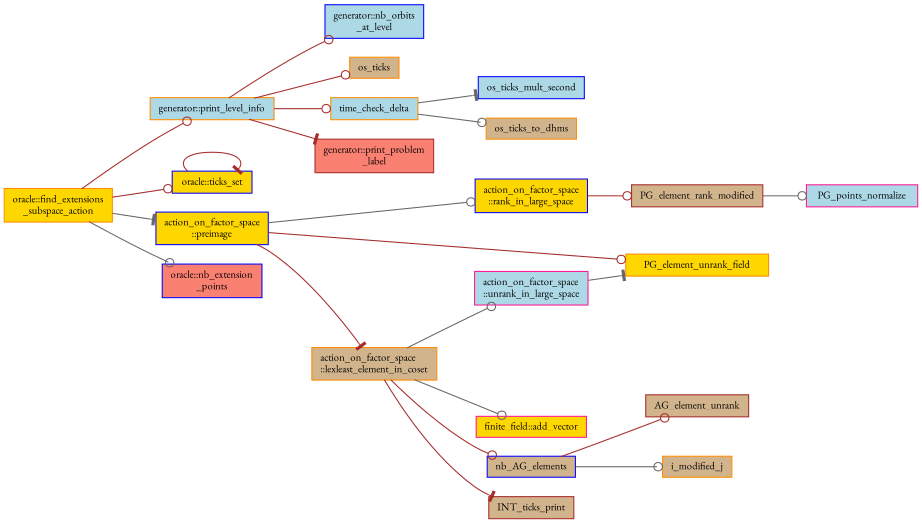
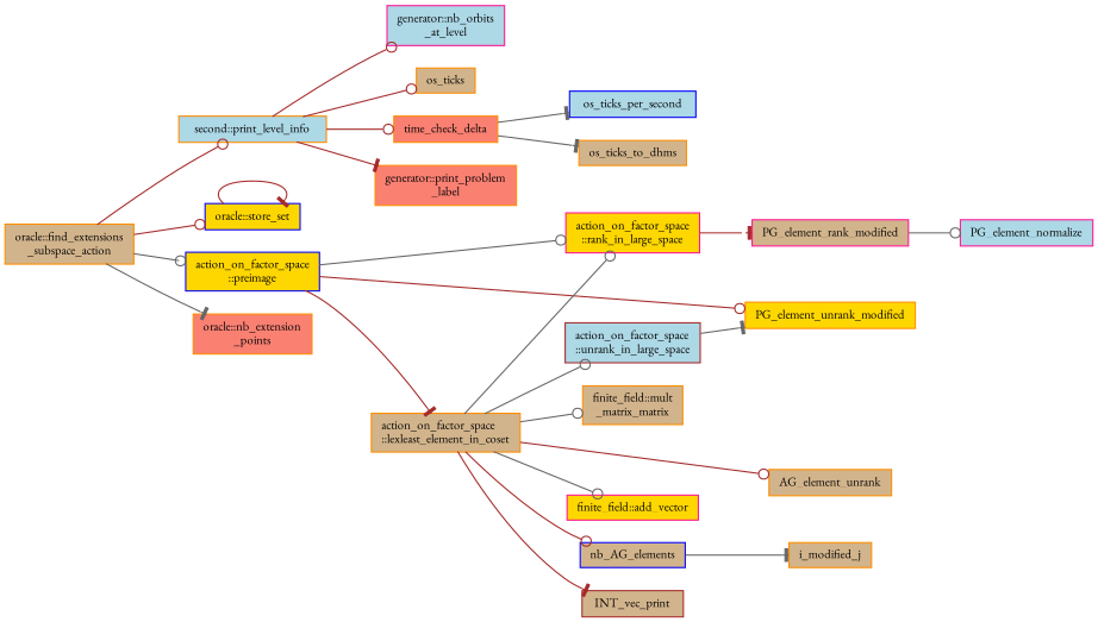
  digraph {
    fontname="EB Garamond"
    rankdir=LR
    node [color=darkorange fillcolor=tan fontname="EB Garamond" fontsize=10 shape=record style=filled]
    edge [arrowhead=odot color=brown fontname="EB Garamond" fontsize=10 labelfontname=Helvetica labelfontsize=10 style=solid]
-   n1 [fillcolor=gold fontcolor=black height=0.2 label="oracle::find_extensions\l_subspace_action" width=0.4]
-   n2 [fillcolor=lightblue height=0.2 label="generator::print_level_info" width=0.4]
-   n3 [color=blue fillcolor=gold height=0.2 label="oracle::ticks_set" width=0.4]
+   n1 [fontcolor=black height=0.2 label="oracle::find_extensions\l_subspace_action" width=0.4]
+   n2 [fillcolor=lightblue height=0.2 label="second::print_level_info" width=0.4]
+   n3 [color=blue fillcolor=gold height=0.2 label="oracle::store_set" width=0.4]
    n4 [color=blue fillcolor=gold height=0.2 label="action_on_factor_space\l::preimage" width=0.4]
-   n5 [color=blue fillcolor=salmon height=0.2 label="oracle::nb_extension\l_points" width=0.4]
+   n5 [fillcolor=salmon height=0.2 label="oracle::nb_extension\l_points" width=0.4]
    n6 [height=0.2 label=os_ticks width=0.4]
-   n7 [fillcolor=lightblue height=0.2 label=time_check_delta width=0.4]
-   n8 [color=brown fillcolor=salmon height=0.2 label="generator::print_problem\l_label" width=0.4]
-   n9 [color=blue fillcolor=lightblue height=0.2 label="generator::nb_orbits\l_at_level" width=0.4]
-   n10 [fillcolor=gold height=0.2 label=PG_element_unrank_field width=0.4]
-   n11 [color=blue fillcolor=gold height=0.2 label="action_on_factor_space\l::rank_in_large_space" width=0.4]
+   n7 [fillcolor=salmon height=0.2 label=time_check_delta width=0.4]
+   n8 [fillcolor=salmon height=0.2 label="generator::print_problem\l_label" width=0.4]
+   n9 [color=deeppink fillcolor=lightblue height=0.2 label="generator::nb_orbits\l_at_level" width=0.4]
+   n10 [fillcolor=gold height=0.2 label=PG_element_unrank_modified width=0.4]
+   n11 [color=deeppink fillcolor=gold height=0.2 label="action_on_factor_space\l::rank_in_large_space" width=0.4]
    n12 [height=0.2 label="action_on_factor_space\l::lexleast_element_in_coset" width=0.4]
-   n13 [color=blue fillcolor=lightblue height=0.2 label=os_ticks_mult_second width=0.4]
+   n13 [color=blue fillcolor=lightblue height=0.2 label=os_ticks_per_second width=0.4]
    n14 [height=0.2 label=os_ticks_to_dhms width=0.4]
-   n15 [color=brown height=0.2 label=PG_element_rank_modified width=0.4]
-   n16 [color=deeppink fillcolor=lightblue height=0.2 label="action_on_factor_space\l::unrank_in_large_space" width=0.4]
-   n17 [color=brown height=0.2 label=INT_ticks_print width=0.4]
+   n15 [color=deeppink height=0.2 label=PG_element_rank_modified width=0.4]
+   n16 [color=brown fillcolor=lightblue height=0.2 label="action_on_factor_space\l::unrank_in_large_space" width=0.4]
+   n17 [color=brown height=0.2 label=INT_vec_print width=0.4]
    n18 [color=blue height=0.2 label=nb_AG_elements width=0.4]
-   n19 [color=brown height=0.2 label=AG_element_unrank width=0.4]
+   n19 [height=0.2 label=AG_element_unrank width=0.4]
+   n20 [height=0.2 label="finite_field::mult\l_matrix_matrix" width=0.4]
    n21 [color=deeppink fillcolor=gold height=0.2 label="finite_field::add_vector" width=0.4]
-   n22 [color=deeppink fillcolor=lightblue height=0.2 label=PG_points_normalize width=0.4]
+   n22 [color=deeppink fillcolor=lightblue height=0.2 label=PG_element_normalize width=0.4]
    n23 [height=0.2 label=i_modified_j width=0.4]
    n1 -> n2
    n1 -> n3
-   n1 -> n4 [arrowhead=tee color=gray40]
-   n1 -> n5 [color=gray40]
+   n1 -> n4 [color=gray40]
+   n1 -> n5 [arrowhead=tee color=gray40]
    n2 -> n6
    n2 -> n7
    n2 -> n8 [arrowhead=tee]
    n2 -> n9
    n3 -> n3 [arrowhead=tee]
    n4 -> n10
    n4 -> n11 [color=gray40]
    n4 -> n12 [arrowhead=tee]
    n7 -> n13 [arrowhead=tee color=gray40]
-   n7 -> n14 [color=gray40]
-   n11 -> n15
+   n7 -> n14 [arrowhead=tee color=gray40]
+   n11 -> n15 [arrowhead=tee]
+   n12 -> n11 [color=gray40]
    n12 -> n16 [color=gray40]
    n12 -> n17 [arrowhead=tee]
    n12 -> n18
-   n18 -> n19
+   n12 -> n19
+   n12 -> n20 [color=gray40]
    n12 -> n21 [color=gray40]
    n15 -> n22 [color=gray40]
    n16 -> n10 [arrowhead=tee color=gray40]
-   n18 -> n23 [color=gray40]
+   n18 -> n23 [arrowhead=tee color=gray40]
  }
